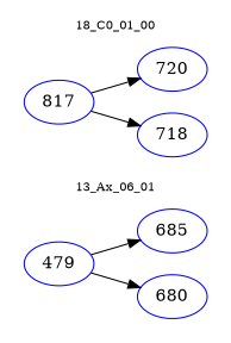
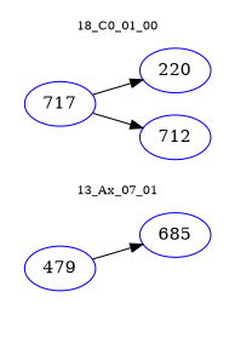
  digraph {
    rankdir=LR
    node [color=blue]
    edge [color=black]
    n1 [label=479]
-   n2 [label=680]
    n3 [label=685]
-   n4 [label=817]
-   n5 [label=718]
-   n6 [label=720]
+   n4 [label=717]
+   n5 [label=712]
+   n6 [label=220]
    subgraph cluster_1 {
      color=white
      fontsize=10
-     label="13_Ax_06_01"
+     label="13_Ax_07_01"
      n1
-     n2
      n3
    }
    subgraph cluster_2 {
      color=white
      fontsize=10
      label="18_C0_01_00"
      n4
      n5
      n6
    }
-   n1 -> n2
    n1 -> n3
    n4 -> n5
    n4 -> n6
  }
